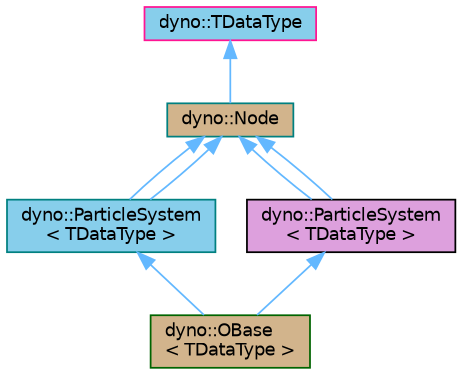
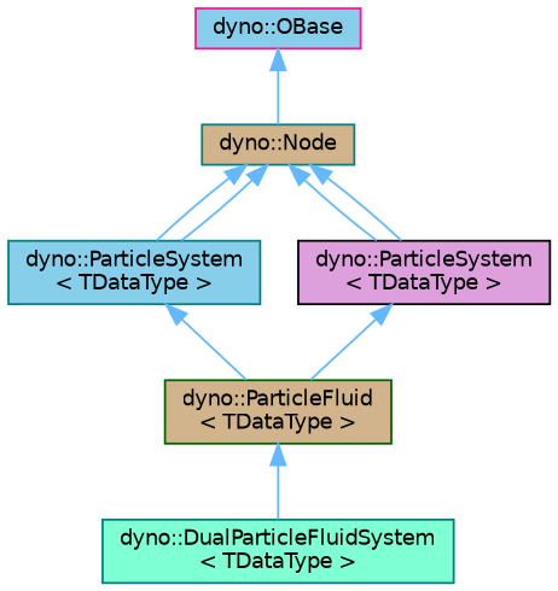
  digraph {
    node [color=teal fillcolor=tan fontname=Helvetica fontsize=10 shape=box style=filled]
    edge [color=steelblue1 dir=back fontname=Helvetica fontsize=10 labelfontname=Helvetica labelfontsize=10 style=solid]
-   n1 [color=darkgreen fontcolor=black height=0.2 label="dyno::OBase\l\< TDataType \>" width=0.4]
+   n1 [color=darkgreen fontcolor=black height=0.2 label="dyno::ParticleFluid\l\< TDataType \>" width=0.4]
+   n2 [fillcolor=aquamarine height=0.2 label="dyno::DualParticleFluidSystem\l\< TDataType \>" width=0.4]
    n3 [fillcolor=skyblue height=0.2 label="dyno::ParticleSystem\l\< TDataType \>" width=0.4]
    n4 [height=0.2 label="dyno::Node" width=0.4]
    n5 [color=black fillcolor=plum height=0.2 label="dyno::ParticleSystem\l\< TDataType \>" width=0.4]
-   n6 [color=deeppink fillcolor=skyblue height=0.2 label="dyno::TDataType" width=0.4]
+   n6 [color=deeppink fillcolor=skyblue height=0.2 label="dyno::OBase" width=0.4]
+   n1 -> n2
    n3 -> n1
    n4 -> n3
    n4 -> n3
    n4 -> n5
    n4 -> n5
    n5 -> n1
    n6 -> n4
  }
